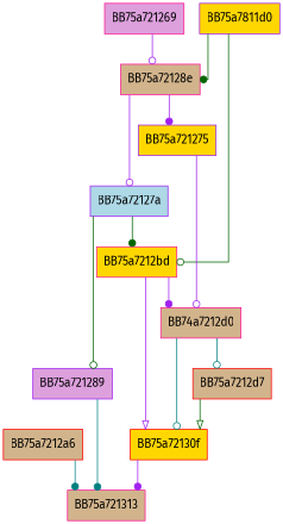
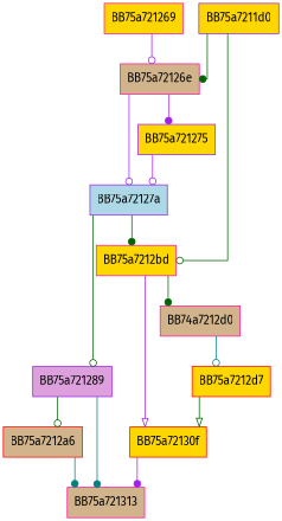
  digraph {
    fontname="Fira Sans"
    splines=ortho
    node [color=deeppink fillcolor=tan fontname="Fira Sans" shape=box style=filled]
    edge [arrowhead=odot color=darkgreen fontname="Fira Sans"]
-   BB75a7211d0 [color=purple fillcolor=gold label=BB75a7811d0]
-   BB75a72126e [label=BB75a72128e]
+   BB75a7211d0 [color=purple fillcolor=gold]
+   BB75a72126e
    BB75a7212bd [fillcolor=gold]
    BB75a72127a [color=purple fillcolor=lightblue]
    BB75a721275 [color=purple fillcolor=gold]
-   BB75a721269 [fillcolor=plum]
+   BB75a721269 [fillcolor=gold]
    BB75a721289 [color=purple fillcolor=plum]
    BB75a72130f [color=red fillcolor=gold]
    n9 [label=BB74a7212d0]
    BB75a721313
    BB75a7212a6 [color=red]
-   BB75a7212d7 [color=red]
+   BB75a7212d7 [color=red fillcolor=gold]
    BB75a7211d0 -> BB75a72126e [arrowhead=dot]
    BB75a7211d0 -> BB75a7212bd
    BB75a72126e -> BB75a72127a [color=purple]
    BB75a72126e -> BB75a721275 [arrowhead=dot color=purple]
    BB75a7212bd -> BB75a72130f [arrowhead=onormal color=purple]
-   BB75a7212bd -> n9 [arrowhead=dot color=purple]
+   BB75a7212bd -> n9 [arrowhead=dot]
    BB75a72127a -> BB75a7212bd [arrowhead=dot]
    BB75a72127a -> BB75a721289
-   BB75a721275 -> n9 [color=purple]
+   BB75a721275 -> BB75a72127a [color=purple]
    BB75a721269 -> BB75a72126e [color=purple]
    BB75a721289 -> BB75a721313 [arrowhead=dot color=teal]
+   BB75a721289 -> BB75a7212a6
    BB75a72130f -> BB75a721313 [arrowhead=dot color=purple]
-   n9 -> BB75a72130f [color=teal]
    n9 -> BB75a7212d7 [color=teal]
    BB75a7212a6 -> BB75a721313 [arrowhead=dot color=teal]
    BB75a7212d7 -> BB75a72130f [arrowhead=onormal]
  }
